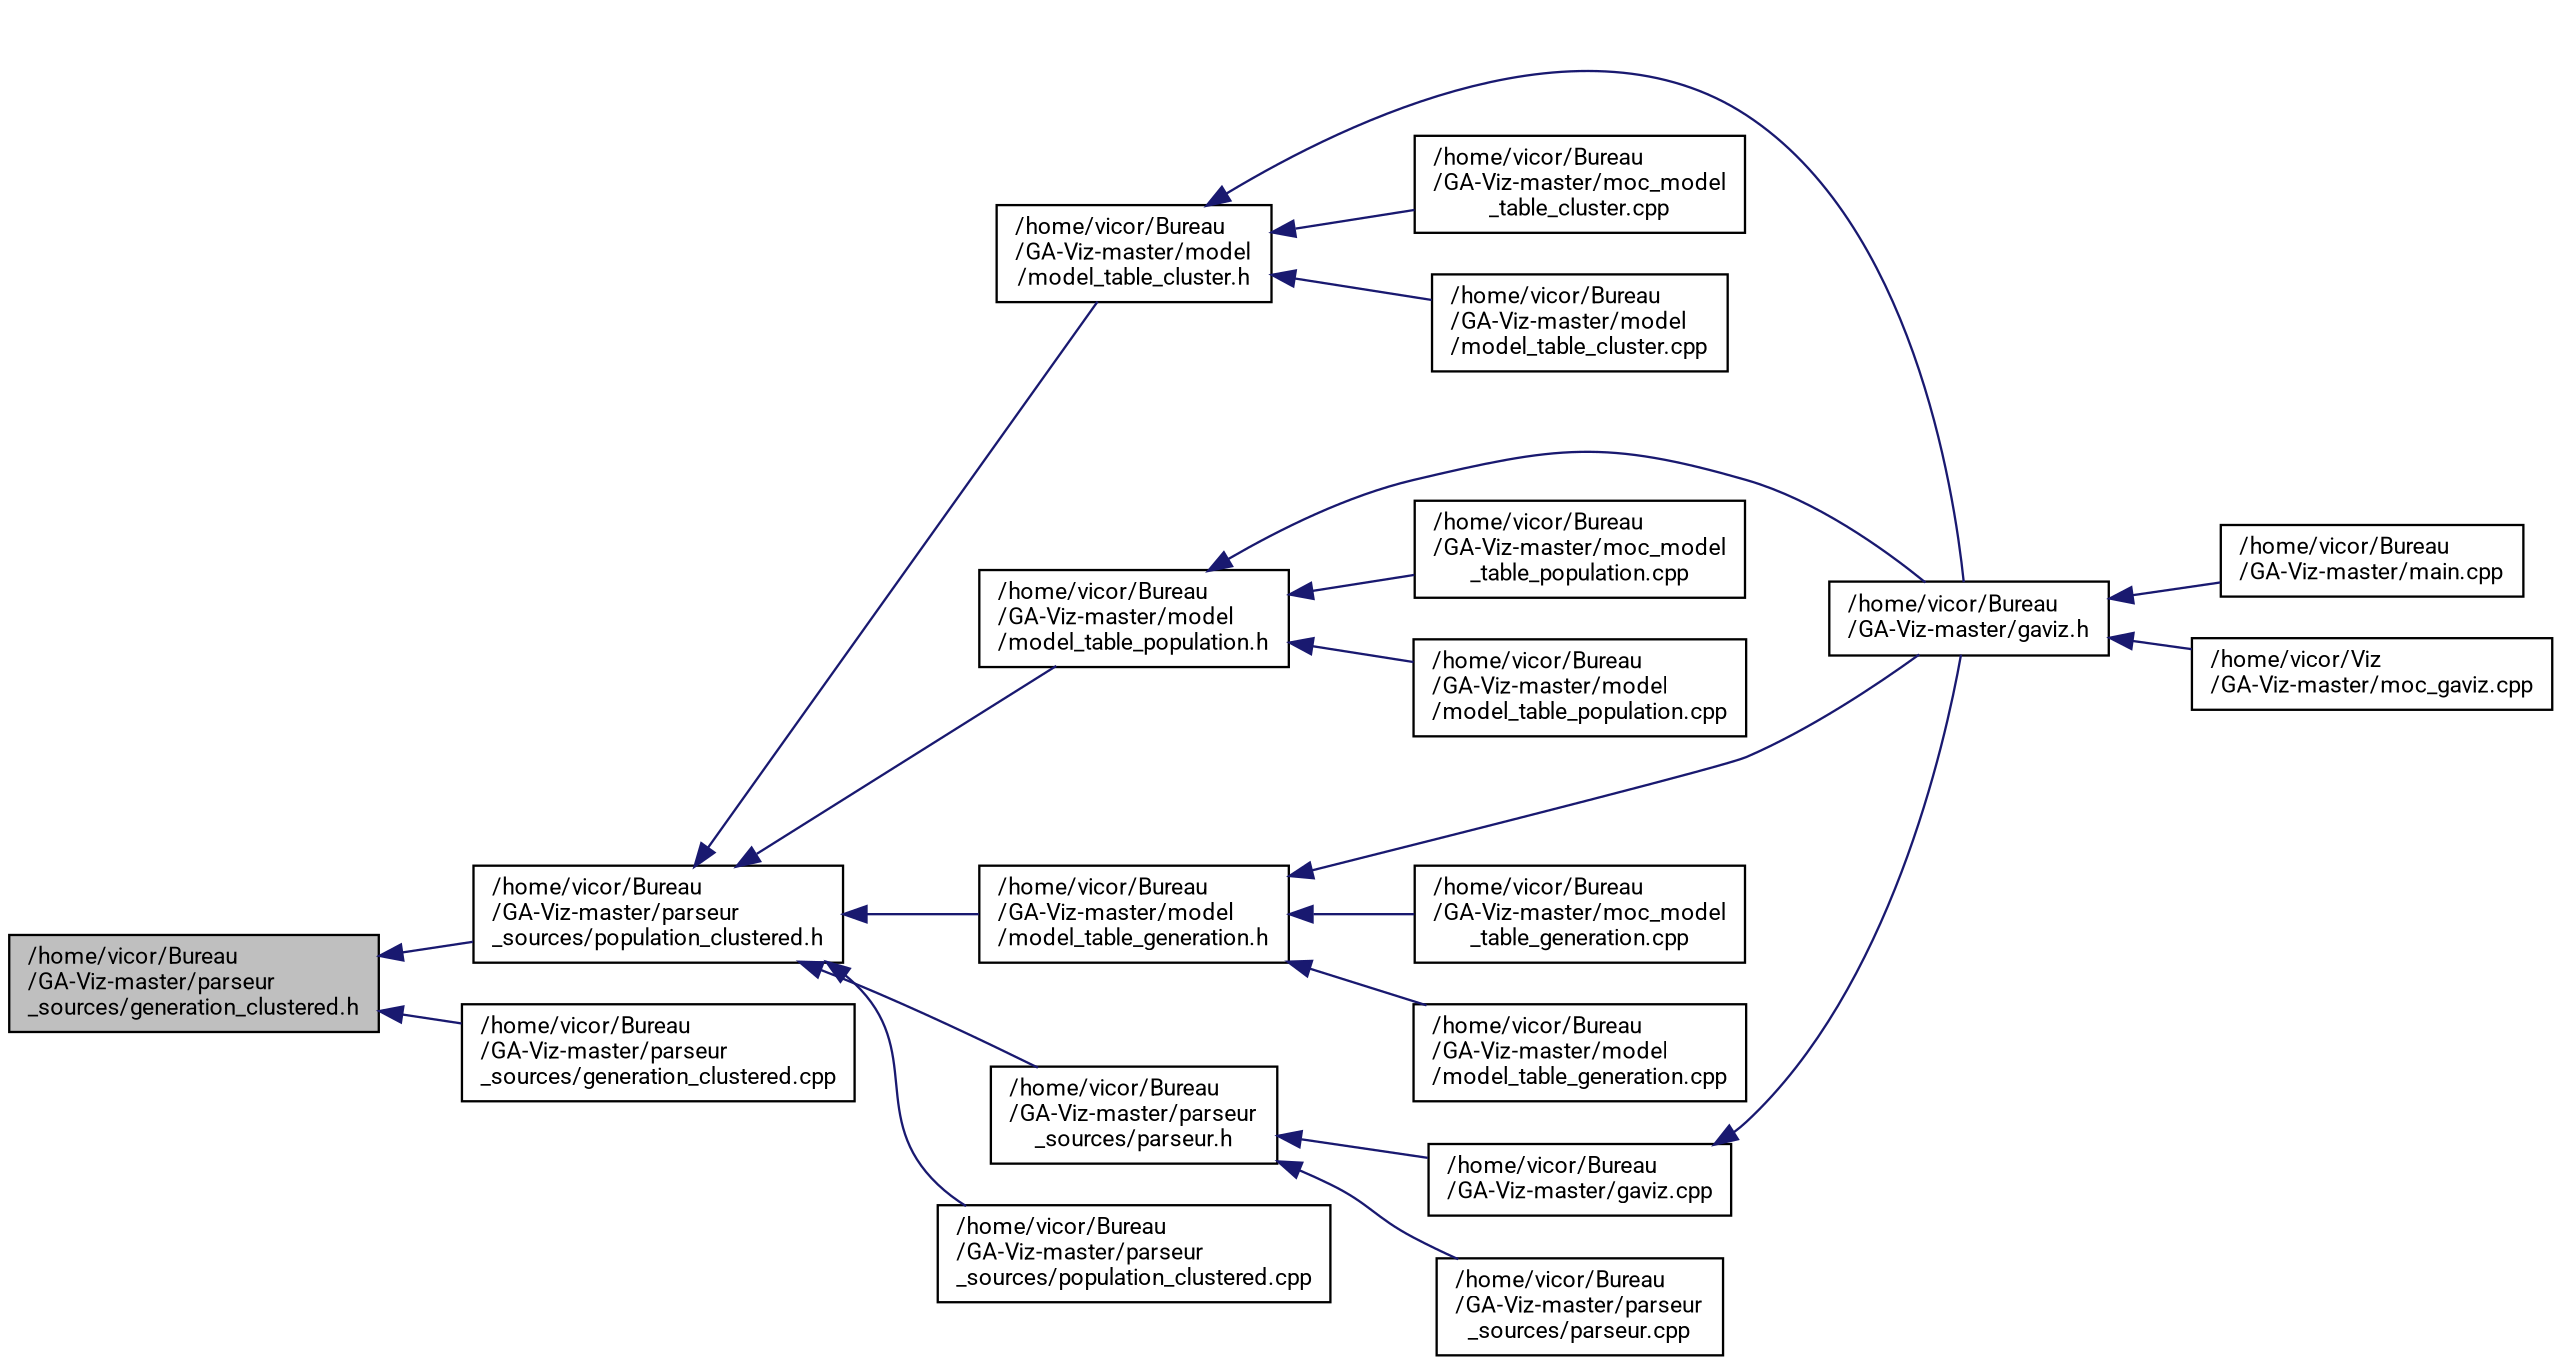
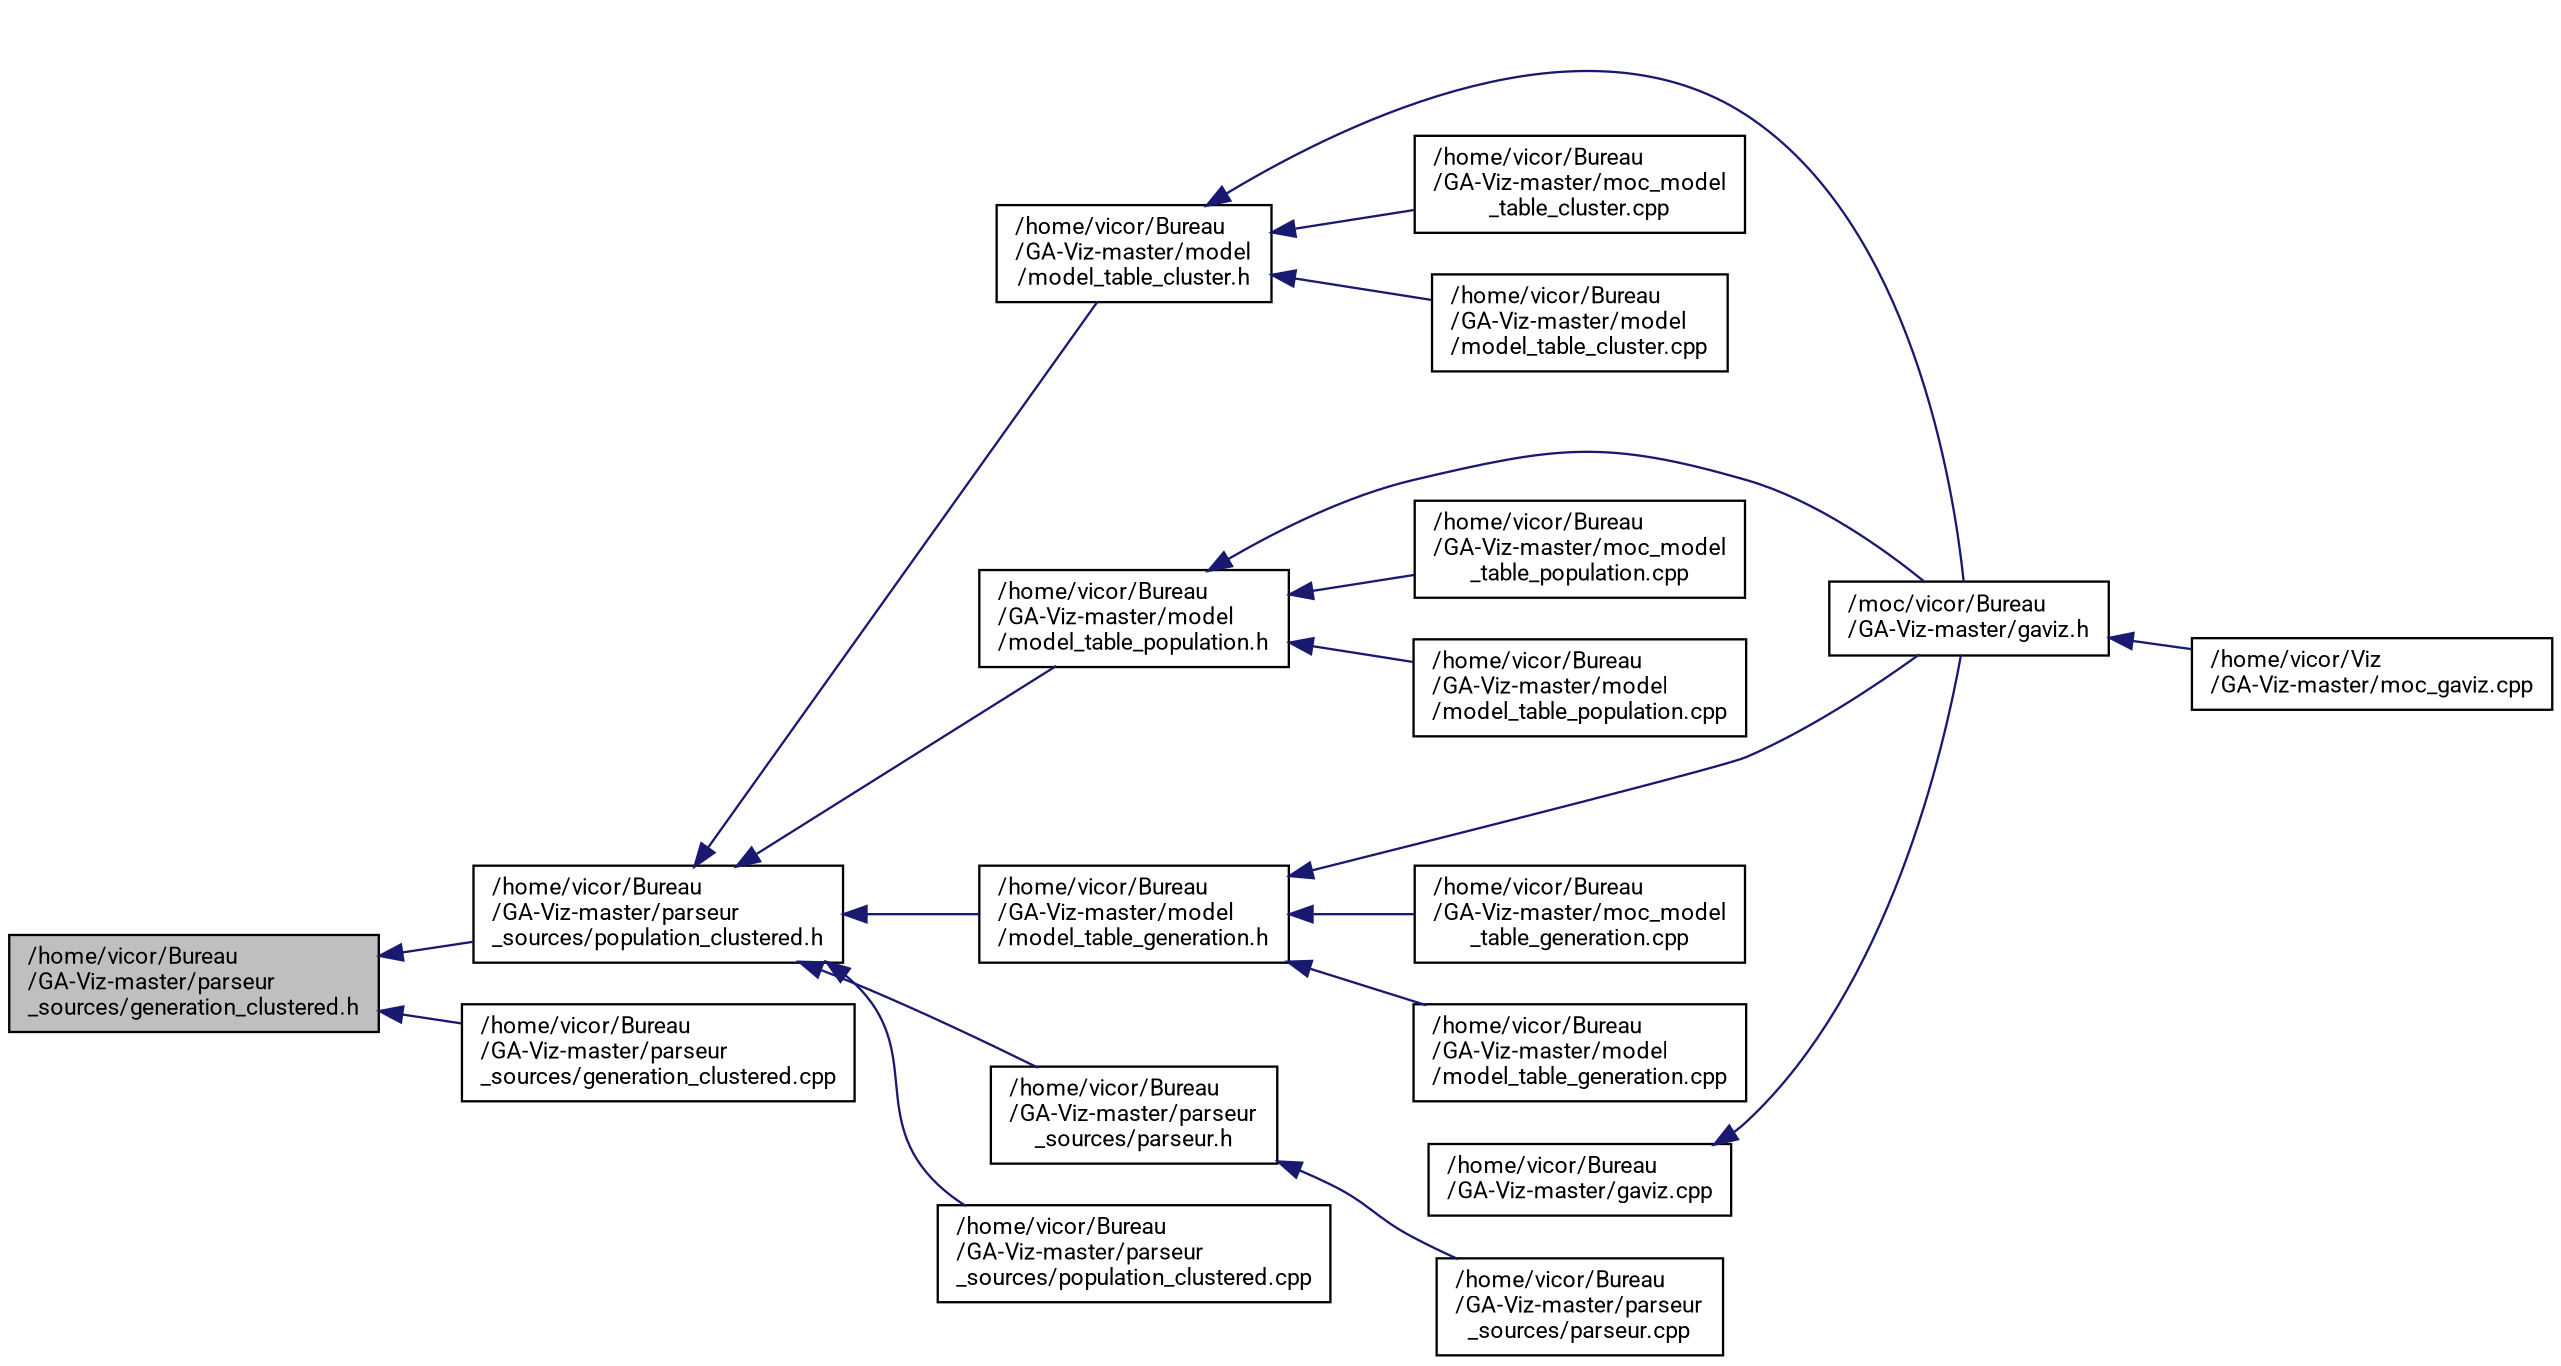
  digraph {
    fontname=Roboto
    rankdir=LR
    node [color=black fillcolor=white fontname=Roboto fontsize=10 shape=record style=filled]
    edge [color=midnightblue dir=back fontname=Roboto fontsize=10 labelfontname=Helvetica labelfontsize=10 style=solid]
    n1 [fillcolor=grey75 fontcolor=black height=0.2 label="/home/vicor/Bureau\l/GA-Viz-master/parseur\l_sources/generation_clustered.h" width=0.4]
    n2 [height=0.2 label="/home/vicor/Bureau\l/GA-Viz-master/parseur\l_sources/population_clustered.h" width=0.4]
    n3 [height=0.2 label="/home/vicor/Bureau\l/GA-Viz-master/parseur\l_sources/generation_clustered.cpp" width=0.4]
    n4 [height=0.2 label="/home/vicor/Bureau\l/GA-Viz-master/model\l/model_table_cluster.h" width=0.4]
    n5 [height=0.2 label="/home/vicor/Bureau\l/GA-Viz-master/model\l/model_table_population.h" width=0.4]
    n6 [height=0.2 label="/home/vicor/Bureau\l/GA-Viz-master/model\l/model_table_generation.h" width=0.4]
    n7 [height=0.2 label="/home/vicor/Bureau\l/GA-Viz-master/parseur\l_sources/parseur.h" width=0.4]
    n8 [height=0.2 label="/home/vicor/Bureau\l/GA-Viz-master/parseur\l_sources/population_clustered.cpp" width=0.4]
-   n9 [height=0.2 label="/home/vicor/Bureau\l/GA-Viz-master/gaviz.h" width=0.4]
+   n9 [height=0.2 label="/moc/vicor/Bureau\l/GA-Viz-master/gaviz.h" width=0.4]
    n10 [height=0.2 label="/home/vicor/Bureau\l/GA-Viz-master/moc_model\l_table_cluster.cpp" width=0.4]
    n11 [height=0.2 label="/home/vicor/Bureau\l/GA-Viz-master/model\l/model_table_cluster.cpp" width=0.4]
    n12 [height=0.2 label="/home/vicor/Bureau\l/GA-Viz-master/moc_model\l_table_population.cpp" width=0.4]
    n13 [height=0.2 label="/home/vicor/Bureau\l/GA-Viz-master/model\l/model_table_population.cpp" width=0.4]
    n14 [height=0.2 label="/home/vicor/Bureau\l/GA-Viz-master/moc_model\l_table_generation.cpp" width=0.4]
    n15 [height=0.2 label="/home/vicor/Bureau\l/GA-Viz-master/model\l/model_table_generation.cpp" width=0.4]
    n16 [height=0.2 label="/home/vicor/Bureau\l/GA-Viz-master/gaviz.cpp" width=0.4]
    n17 [height=0.2 label="/home/vicor/Bureau\l/GA-Viz-master/parseur\l_sources/parseur.cpp" width=0.4]
-   n18 [height=0.2 label="/home/vicor/Bureau\l/GA-Viz-master/main.cpp" width=0.4]
    n19 [height=0.2 label="/home/vicor/Viz\l/GA-Viz-master/moc_gaviz.cpp" width=0.4]
    n1 -> n2
    n1 -> n3
    n2 -> n4
    n2 -> n5
    n2 -> n6
    n2 -> n7
    n2 -> n8
    n4 -> n9
    n4 -> n10
    n4 -> n11
    n5 -> n9
    n5 -> n12
    n5 -> n13
    n6 -> n9
    n6 -> n14
    n6 -> n15
-   n7 -> n16
    n7 -> n17
-   n9 -> n18
    n9 -> n19
    n16 -> n9
  }
